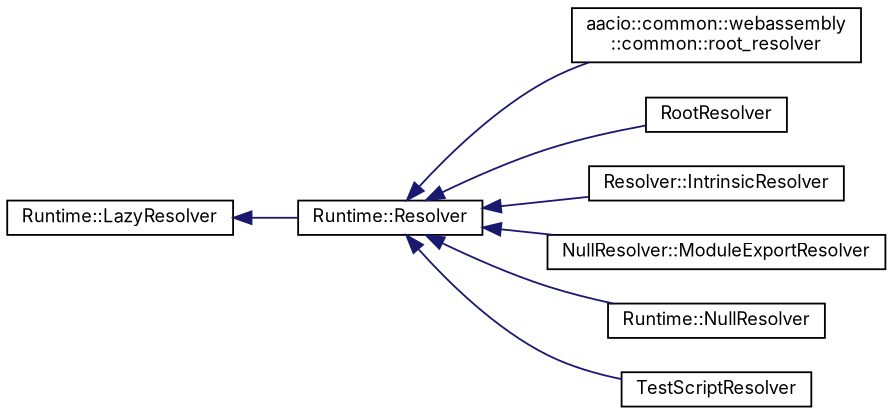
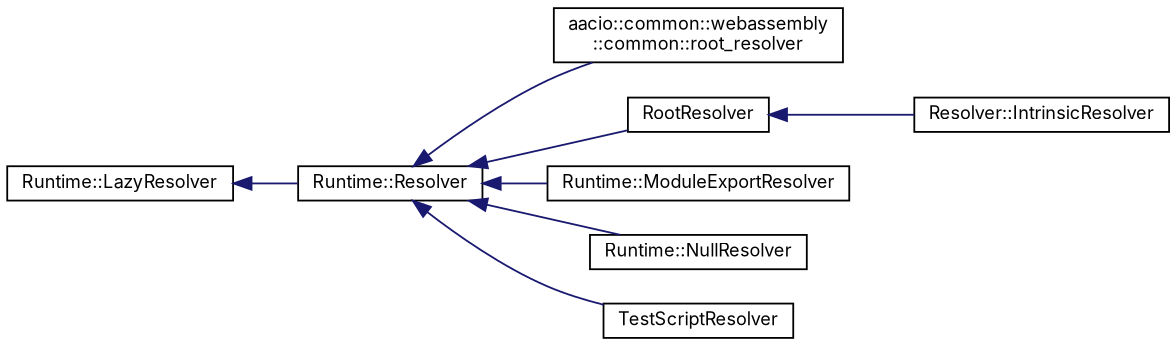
  digraph {
    fontname=Inter
    rankdir=LR
    node [color=black fillcolor=white fontname=Inter fontsize=10 shape=record style=filled]
    edge [color=midnightblue dir=back fontname=Inter fontsize=10 labelfontname=Helvetica labelfontsize=10 style=solid]
    n1 [height=0.2 label="Runtime::Resolver" width=0.4]
    n2 [height=0.2 label="aacio::common::webassembly\l::common::root_resolver" width=0.4]
    n3 [height=0.2 label=RootResolver width=0.4]
    n4 [height=0.2 label="Resolver::IntrinsicResolver" width=0.4]
-   n5 [height=0.2 label="NullResolver::ModuleExportResolver" width=0.4]
+   n5 [height=0.2 label="Runtime::ModuleExportResolver" width=0.4]
    n6 [height=0.2 label="Runtime::NullResolver" width=0.4]
    n7 [height=0.2 label=TestScriptResolver width=0.4]
    n8 [height=0.2 label="Runtime::LazyResolver" width=0.4]
    n1 -> n2
    n1 -> n3
-   n1 -> n4
+   n3 -> n4
    n1 -> n5
    n1 -> n6
    n1 -> n7
    n8 -> n1
  }
